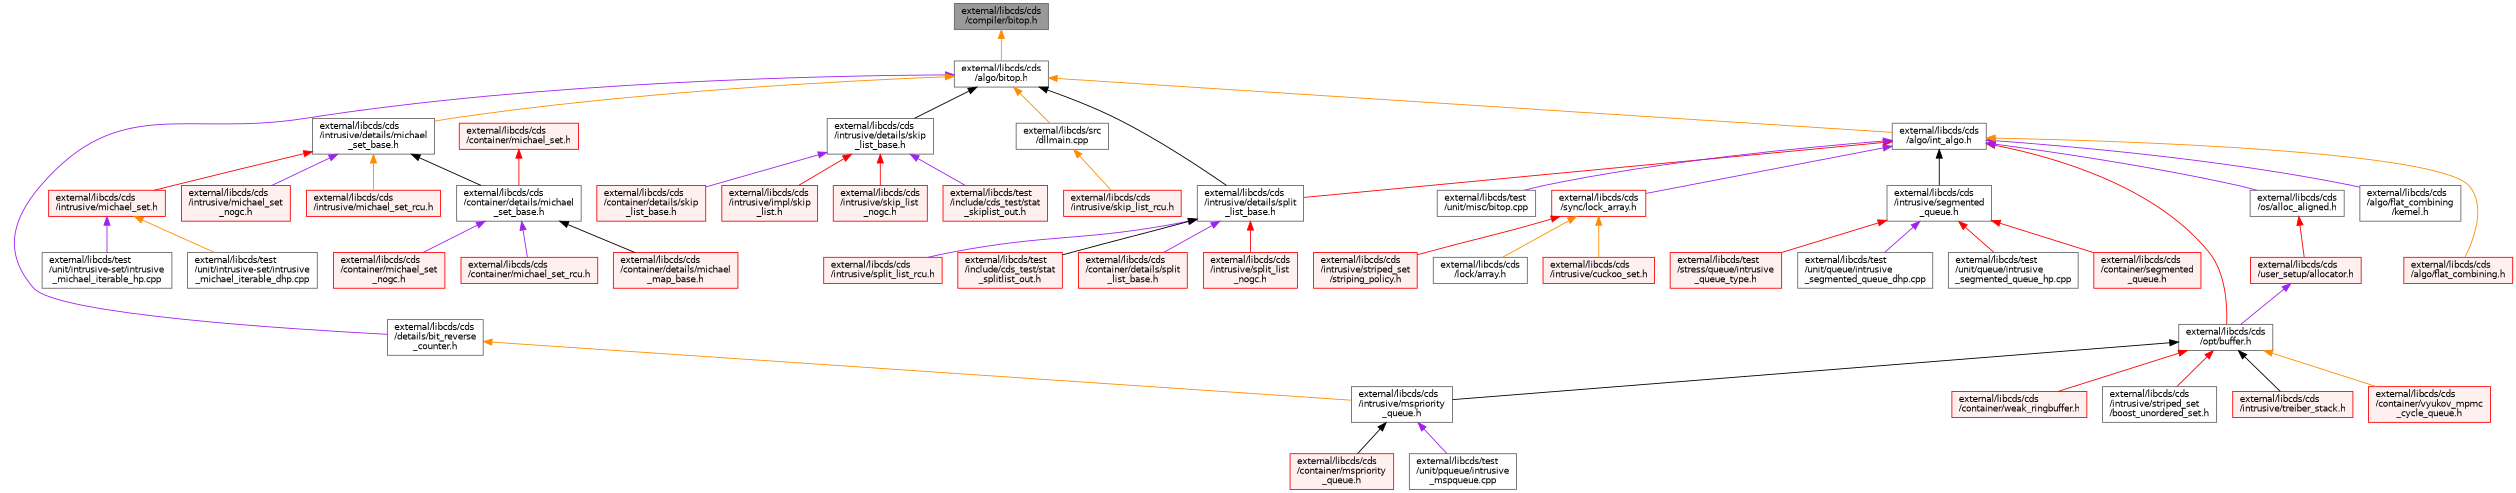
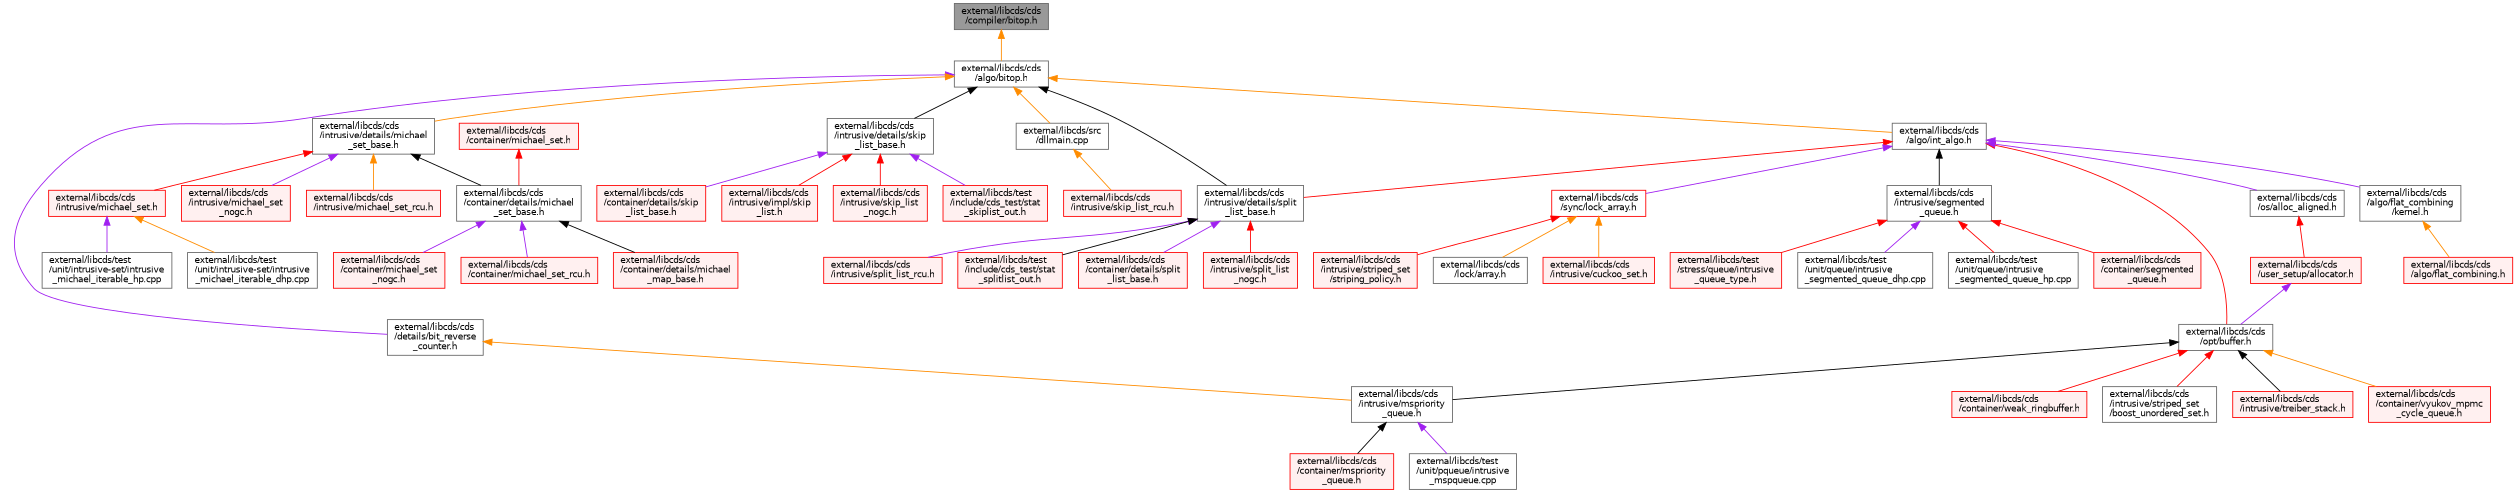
  digraph {
    node [color=red fillcolor="#FFF0F0" fontname=Helvetica fontsize=10 shape=box style=filled]
    edge [color=purple dir=back fontname=Helvetica fontsize=10 labelfontname=Helvetica labelfontsize=10 style=solid]
    n1 [color=gray40 fillcolor=grey60 fontcolor=black height=0.2 label="external/libcds/cds\l/compiler/bitop.h" width=0.4]
    n2 [color=grey40 fillcolor=white height=0.2 label="external/libcds/cds\l/algo/bitop.h" width=0.4]
    n3 [color=grey40 fillcolor=white height=0.2 label="external/libcds/cds\l/algo/int_algo.h" width=0.4]
    n4 [color=grey40 fillcolor=white height=0.2 label="external/libcds/cds\l/intrusive/details/split\l_list_base.h" width=0.4]
    n5 [color=grey40 fillcolor=white height=0.2 label="external/libcds/cds\l/details/bit_reverse\l_counter.h" width=0.4]
    n6 [color=grey40 fillcolor=white height=0.2 label="external/libcds/cds\l/intrusive/details/michael\l_set_base.h" width=0.4]
    n7 [color=grey40 fillcolor=white height=0.2 label="external/libcds/cds\l/intrusive/details/skip\l_list_base.h" width=0.4]
    n8 [color=grey40 fillcolor=white height=0.2 label="external/libcds/src\l/dllmain.cpp" width=0.4]
    n9 [color=grey40 fillcolor=white height=0.2 label="external/libcds/cds\l/algo/flat_combining\l/kernel.h" width=0.4]
    n10 [color=grey40 fillcolor=white height=0.2 label="external/libcds/cds\l/intrusive/segmented\l_queue.h" width=0.4]
    n11 [color=grey40 fillcolor=white height=0.2 label="external/libcds/cds\l/opt/buffer.h" width=0.4]
    n12 [color=grey40 fillcolor=white height=0.2 label="external/libcds/cds\l/os/alloc_aligned.h" width=0.4]
    n13 [fillcolor=white height=0.2 label="external/libcds/cds\l/sync/lock_array.h" width=0.4]
-   n14 [color=grey40 fillcolor=white height=0.2 label="external/libcds/test\l/unit/misc/bitop.cpp" width=0.4]
    n15 [height=0.2 label="external/libcds/cds\l/container/details/split\l_list_base.h" width=0.4]
    n16 [height=0.2 label="external/libcds/cds\l/intrusive/split_list\l_nogc.h" width=0.4]
    n17 [height=0.2 label="external/libcds/cds\l/intrusive/split_list_rcu.h" width=0.4]
    n18 [height=0.2 label="external/libcds/test\l/include/cds_test/stat\l_splitlist_out.h" width=0.4]
    n19 [color=grey40 fillcolor=white height=0.2 label="external/libcds/cds\l/intrusive/mspriority\l_queue.h" width=0.4]
    n20 [color=grey40 fillcolor=white height=0.2 label="external/libcds/cds\l/container/details/michael\l_set_base.h" width=0.4]
    n21 [height=0.2 label="external/libcds/cds\l/intrusive/michael_set.h" width=0.4]
    n22 [height=0.2 label="external/libcds/cds\l/intrusive/michael_set\l_nogc.h" width=0.4]
    n23 [height=0.2 label="external/libcds/cds\l/intrusive/michael_set_rcu.h" width=0.4]
    n24 [height=0.2 label="external/libcds/cds\l/container/details/skip\l_list_base.h" width=0.4]
    n25 [height=0.2 label="external/libcds/cds\l/intrusive/impl/skip\l_list.h" width=0.4]
    n26 [height=0.2 label="external/libcds/cds\l/intrusive/skip_list\l_nogc.h" width=0.4]
    n27 [height=0.2 label="external/libcds/test\l/include/cds_test/stat\l_skiplist_out.h" width=0.4]
    n28 [height=0.2 label="external/libcds/cds\l/intrusive/skip_list_rcu.h" width=0.4]
    n29 [height=0.2 label="external/libcds/cds\l/algo/flat_combining.h" width=0.4]
    n30 [height=0.2 label="external/libcds/cds\l/container/segmented\l_queue.h" width=0.4]
    n31 [height=0.2 label="external/libcds/test\l/stress/queue/intrusive\l_queue_type.h" width=0.4]
    n32 [color=grey40 fillcolor=white height=0.2 label="external/libcds/test\l/unit/queue/intrusive\l_segmented_queue_dhp.cpp" width=0.4]
    n33 [color=grey40 fillcolor=white height=0.2 label="external/libcds/test\l/unit/queue/intrusive\l_segmented_queue_hp.cpp" width=0.4]
    n34 [height=0.2 label="external/libcds/cds\l/container/vyukov_mpmc\l_cycle_queue.h" width=0.4]
    n35 [height=0.2 label="external/libcds/cds\l/container/weak_ringbuffer.h" width=0.4]
    n36 [color=grey40 fillcolor=white height=0.2 label="external/libcds/cds\l/intrusive/striped_set\l/boost_unordered_set.h" width=0.4]
    n37 [height=0.2 label="external/libcds/cds\l/intrusive/treiber_stack.h" width=0.4]
    n38 [height=0.2 label="external/libcds/cds\l/user_setup/allocator.h" width=0.4]
    n39 [height=0.2 label="external/libcds/cds\l/intrusive/cuckoo_set.h" width=0.4]
    n40 [height=0.2 label="external/libcds/cds\l/intrusive/striped_set\l/striping_policy.h" width=0.4]
    n41 [color=grey40 fillcolor=white height=0.2 label="external/libcds/cds\l/lock/array.h" width=0.4]
    n42 [height=0.2 label="external/libcds/cds\l/container/mspriority\l_queue.h" width=0.4]
    n43 [color=grey40 fillcolor=white height=0.2 label="external/libcds/test\l/unit/pqueue/intrusive\l_mspqueue.cpp" width=0.4]
    n44 [height=0.2 label="external/libcds/cds\l/container/details/michael\l_map_base.h" width=0.4]
    n45 [height=0.2 label="external/libcds/cds\l/container/michael_set\l_nogc.h" width=0.4]
    n46 [height=0.2 label="external/libcds/cds\l/container/michael_set_rcu.h" width=0.4]
    n47 [color=grey40 fillcolor=white height=0.2 label="external/libcds/test\l/unit/intrusive-set/intrusive\l_michael_iterable_dhp.cpp" width=0.4]
    n48 [color=grey40 fillcolor=white height=0.2 label="external/libcds/test\l/unit/intrusive-set/intrusive\l_michael_iterable_hp.cpp" width=0.4]
    n49 [height=0.2 label="external/libcds/cds\l/container/michael_set.h" width=0.4]
    n1 -> n2 [color=darkorange]
    n2 -> n3 [color=darkorange]
    n2 -> n4 [color=black]
    n2 -> n5
    n2 -> n6 [color=darkorange]
    n2 -> n7 [color=black]
    n2 -> n8 [color=darkorange]
    n3 -> n4 [color=red]
    n3 -> n9
    n3 -> n10 [color=black]
    n3 -> n11 [color=red]
    n3 -> n12
    n3 -> n13
-   n3 -> n14
    n4 -> n15
    n4 -> n16 [color=red]
    n4 -> n17
    n4 -> n18 [color=black]
    n5 -> n19 [color=darkorange]
    n6 -> n20 [color=black]
    n6 -> n21 [color=red]
    n6 -> n22
    n6 -> n23 [color=darkorange]
    n7 -> n24
    n7 -> n25 [color=red]
    n7 -> n26 [color=red]
    n7 -> n27
    n8 -> n28 [color=darkorange]
-   n3 -> n29 [color=darkorange]
+   n9 -> n29 [color=darkorange]
    n10 -> n30 [color=red]
    n10 -> n31 [color=red]
    n10 -> n32
    n10 -> n33 [color=red]
    n11 -> n19 [color=black]
    n11 -> n34 [color=darkorange]
    n11 -> n35 [color=red]
    n11 -> n36 [color=red]
    n11 -> n37 [color=black]
    n12 -> n38 [color=red]
    n13 -> n39 [color=darkorange]
    n13 -> n40 [color=red]
    n13 -> n41 [color=darkorange]
    n19 -> n42 [color=black]
    n19 -> n43
    n20 -> n44 [color=black]
    n20 -> n45
    n20 -> n46
    n21 -> n47 [color=darkorange]
    n21 -> n48
    n38 -> n11
    n49 -> n20 [color=red]
  }
